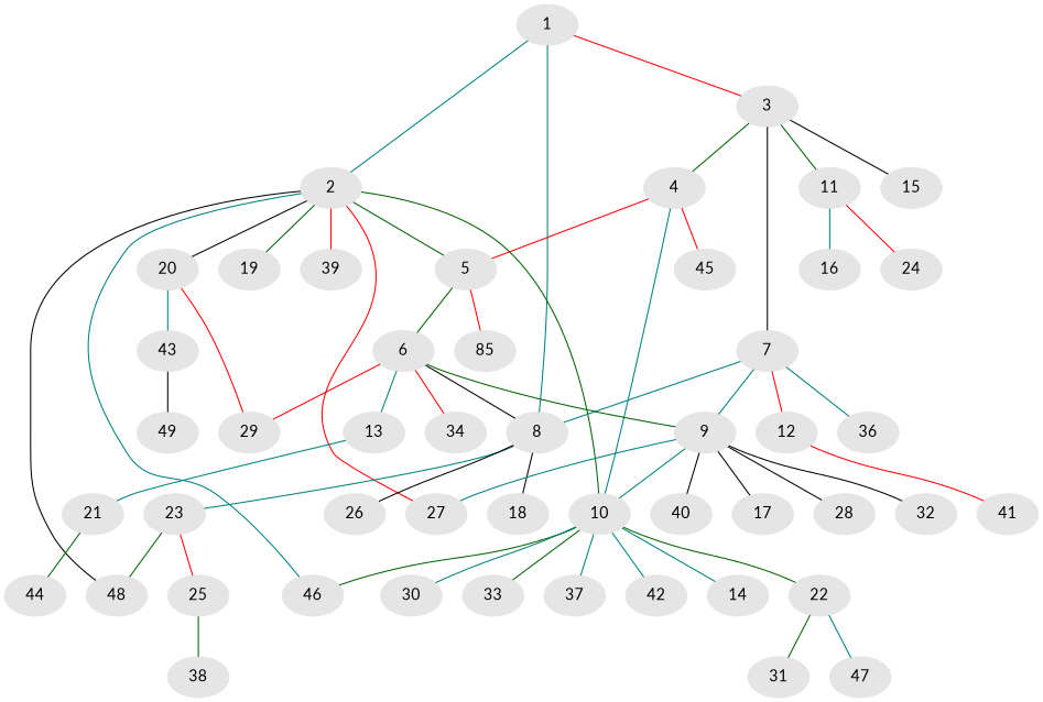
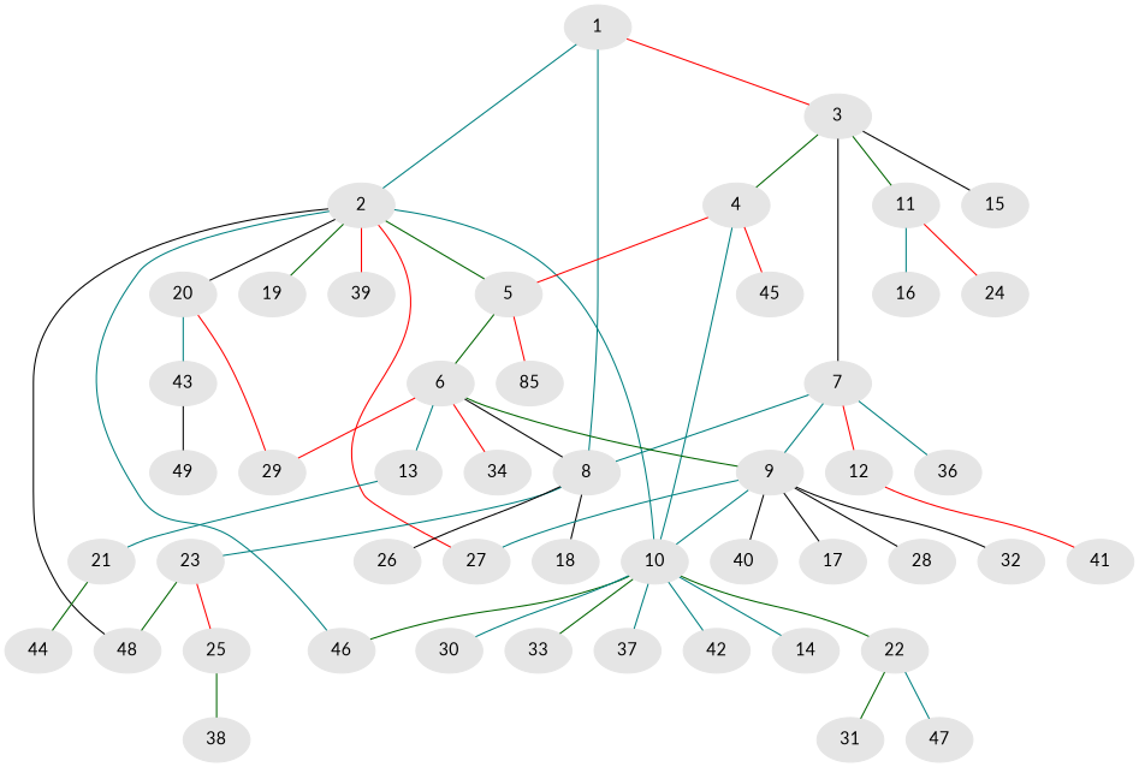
  graph {
    fontname=Lato
    node [color=gray90 fontname=Lato style=filled]
    edge [color=teal fontname=Lato]
    1
    2
    3
    8
    5
    10
    19
    20
    27
    39
    46
    48
    4
    7
    11
    15
    18
    23
    26
    6
    n21 [label=85]
    14
    22
    30
    33
    37
    42
    29
    43
    45
    9
    12
    36
    16
    24
    13
    34
    17
    28
    32
    40
    21
    41
    25
    31
    47
    44
    49
    38
    1 -- 2
    1 -- 3 [color=red]
    1 -- 8
    2 -- 5 [color=darkgreen]
-   2 -- 10 [color=darkgreen]
+   2 -- 10
    2 -- 19 [color=darkgreen]
    2 -- 20 [color=black]
    2 -- 27 [color=red]
    2 -- 39 [color=red]
    2 -- 46
    2 -- 48 [color=black]
    3 -- 4 [color=darkgreen]
    3 -- 7 [color=black]
    3 -- 11 [color=darkgreen]
    3 -- 15 [color=black]
    8 -- 18 [color=black]
    8 -- 23
    8 -- 26 [color=black]
    5 -- 6 [color=darkgreen]
    5 -- n21 [color=red]
    10 -- 46 [color=darkgreen]
    10 -- 14
    10 -- 22 [color=darkgreen]
    10 -- 30
    10 -- 33 [color=darkgreen]
    10 -- 37
    10 -- 42
    20 -- 29 [color=red]
    20 -- 43
    4 -- 5 [color=red]
    4 -- 10
    4 -- 45 [color=red]
    7 -- 8
    7 -- 9
    7 -- 12 [color=red]
    7 -- 36
    11 -- 16
    11 -- 24 [color=red]
    23 -- 48 [color=darkgreen]
    23 -- 25 [color=red]
    6 -- 8 [color=black]
    6 -- 29 [color=red]
    6 -- 9 [color=darkgreen]
    6 -- 13
    6 -- 34 [color=red]
    22 -- 31 [color=darkgreen]
    22 -- 47
    43 -- 49 [color=black]
    9 -- 10
    9 -- 27
    9 -- 17 [color=black]
    9 -- 28 [color=black]
    9 -- 32 [color=black]
    9 -- 40 [color=black]
    12 -- 41 [color=red]
    13 -- 21
    21 -- 44 [color=darkgreen]
    25 -- 38 [color=darkgreen]
  }
